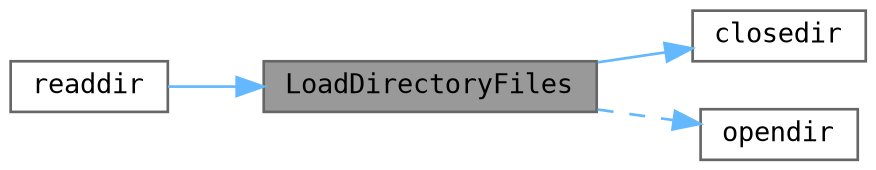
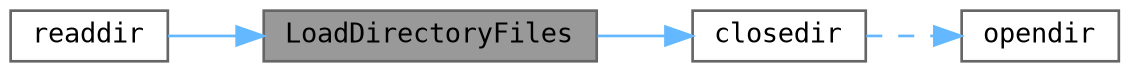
  digraph {
    fontname="DejaVu Sans Mono"
    rankdir=LR
    node [color=grey40 fillcolor=white fontname="DejaVu Sans Mono" fontsize=10 shape=box style=filled]
    edge [color=steelblue1 fontname="DejaVu Sans Mono" fontsize=10 labelfontname=Helvetica labelfontsize=10 style=solid]
    n1 [color=gray40 fillcolor=grey60 fontcolor=black height=0.2 label=LoadDirectoryFiles width=0.4]
    n2 [height=0.2 label=closedir width=0.4]
    n3 [height=0.2 label=opendir width=0.4]
    n4 [height=0.2 label=readdir width=0.4]
    n1 -> n2
-   n1 -> n3 [style=dashed]
+   n2 -> n3 [style=dashed]
    n4 -> n1
  }
